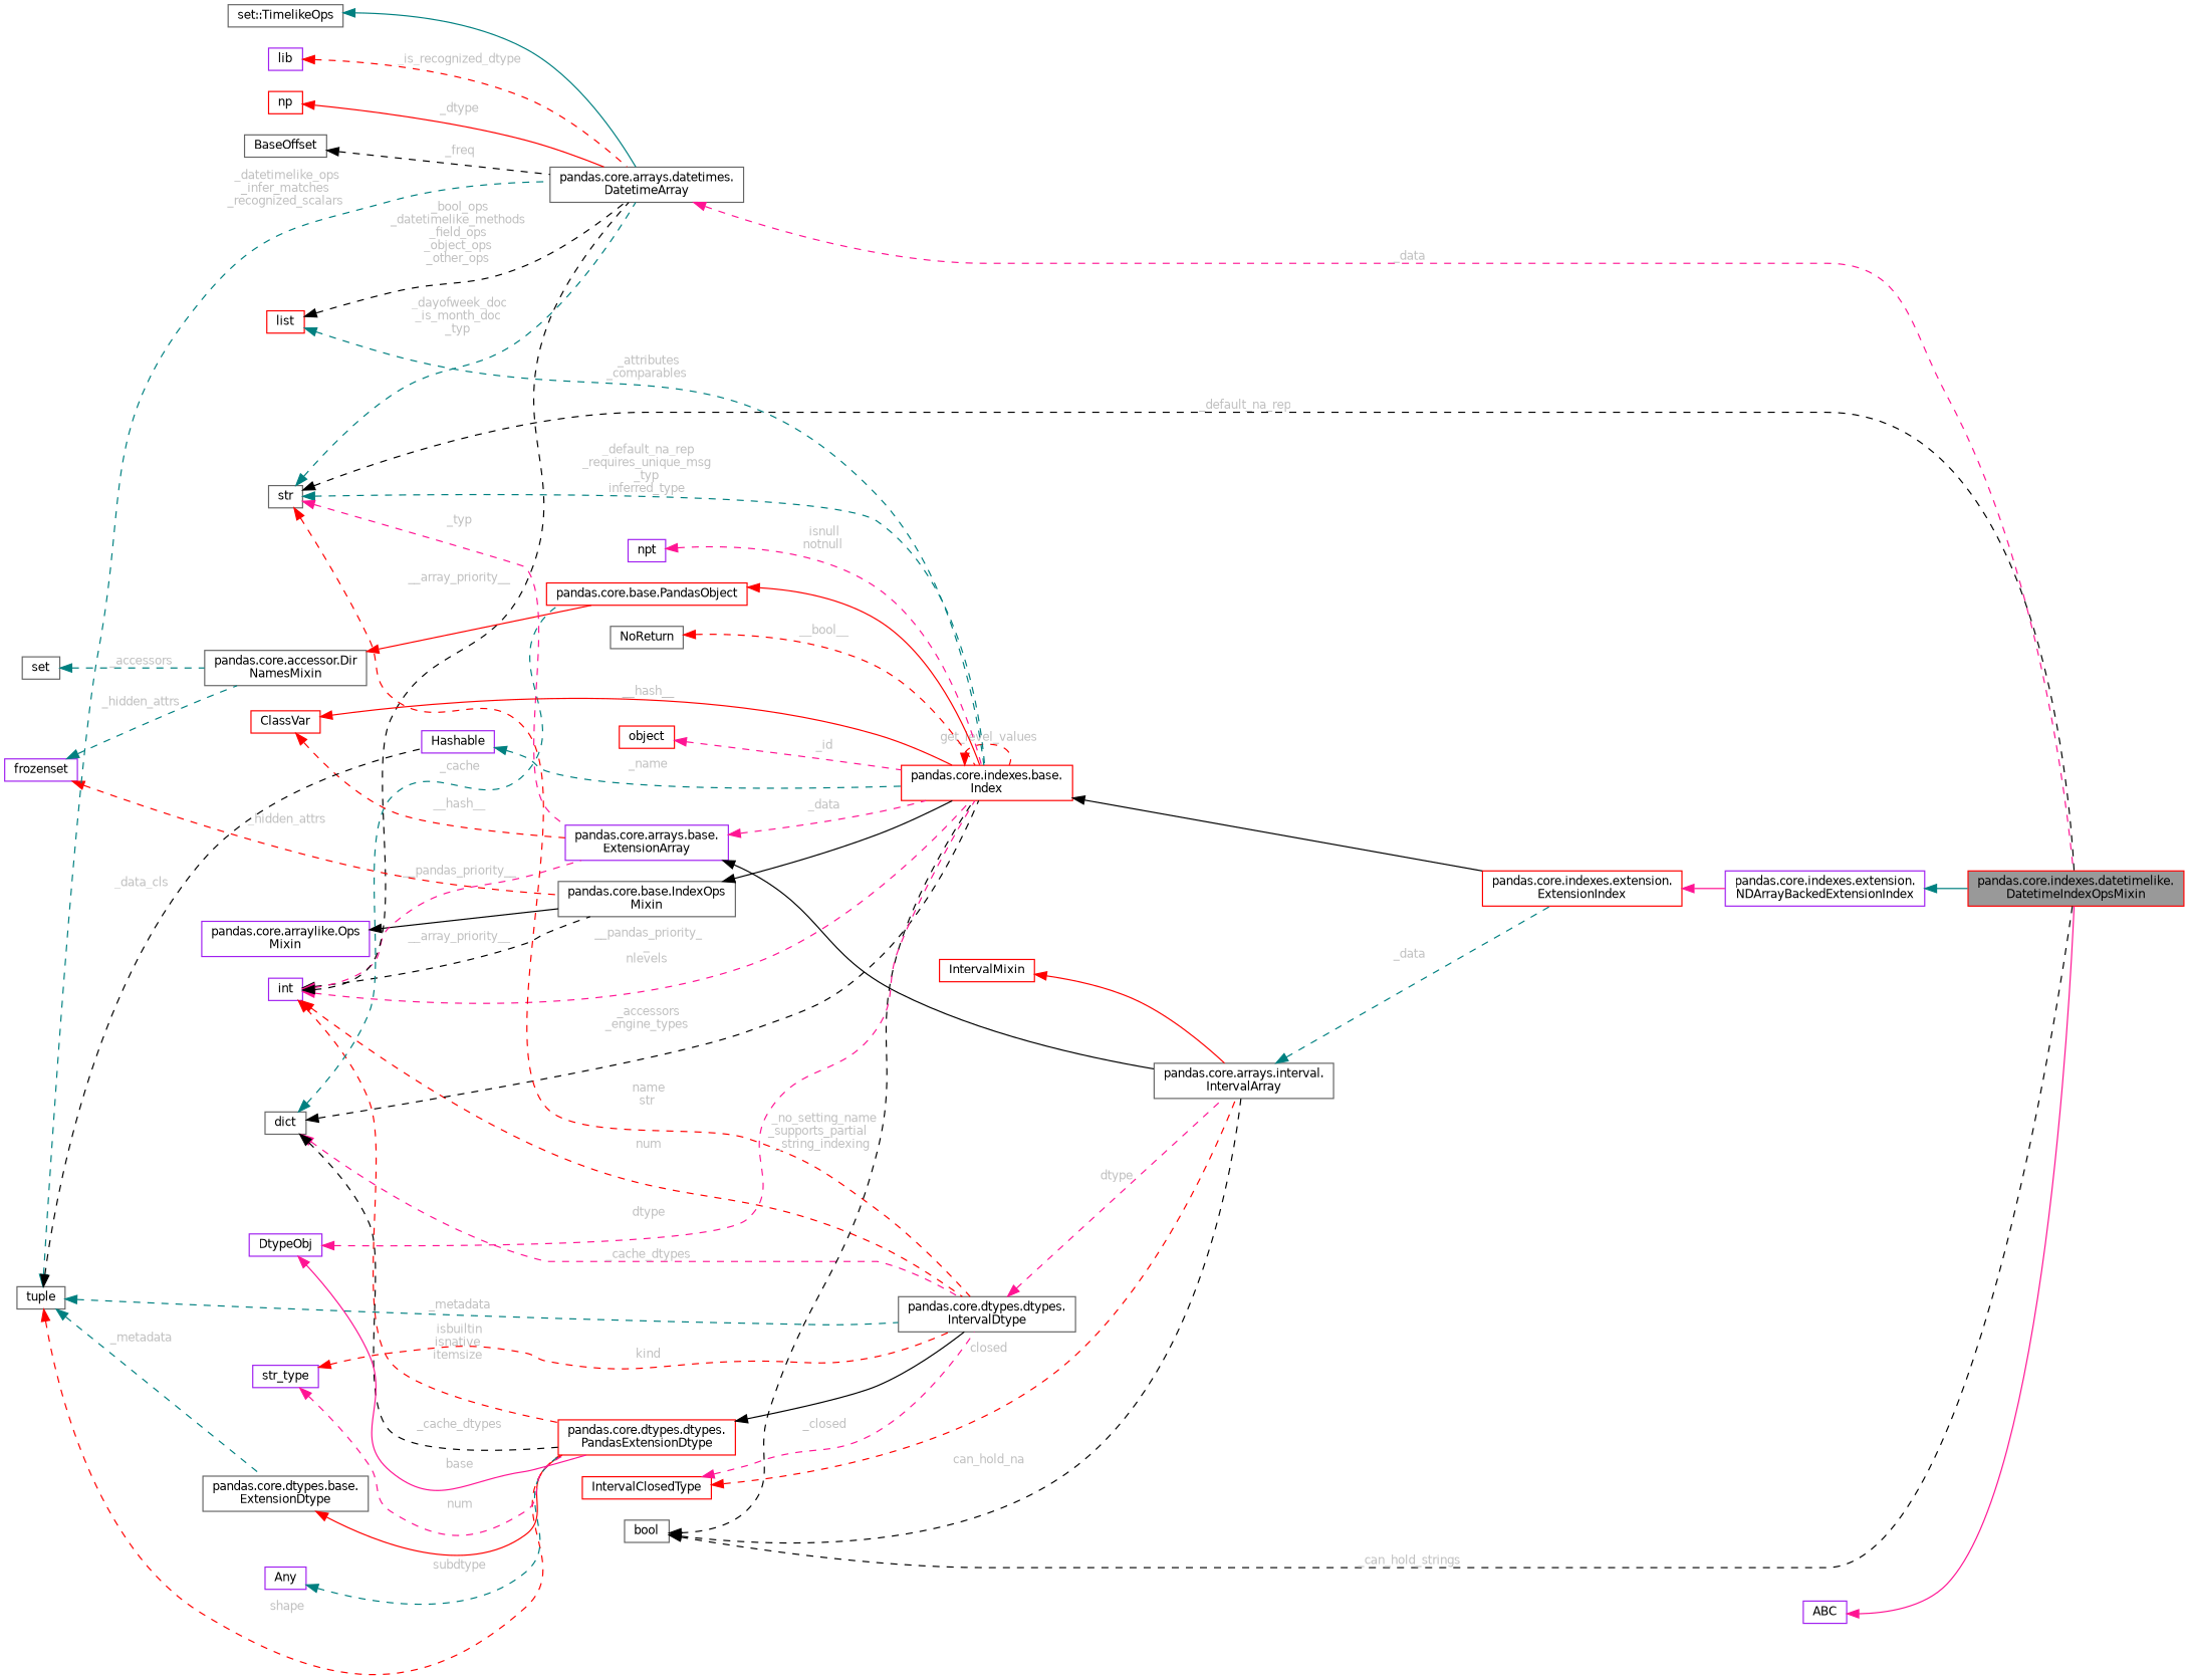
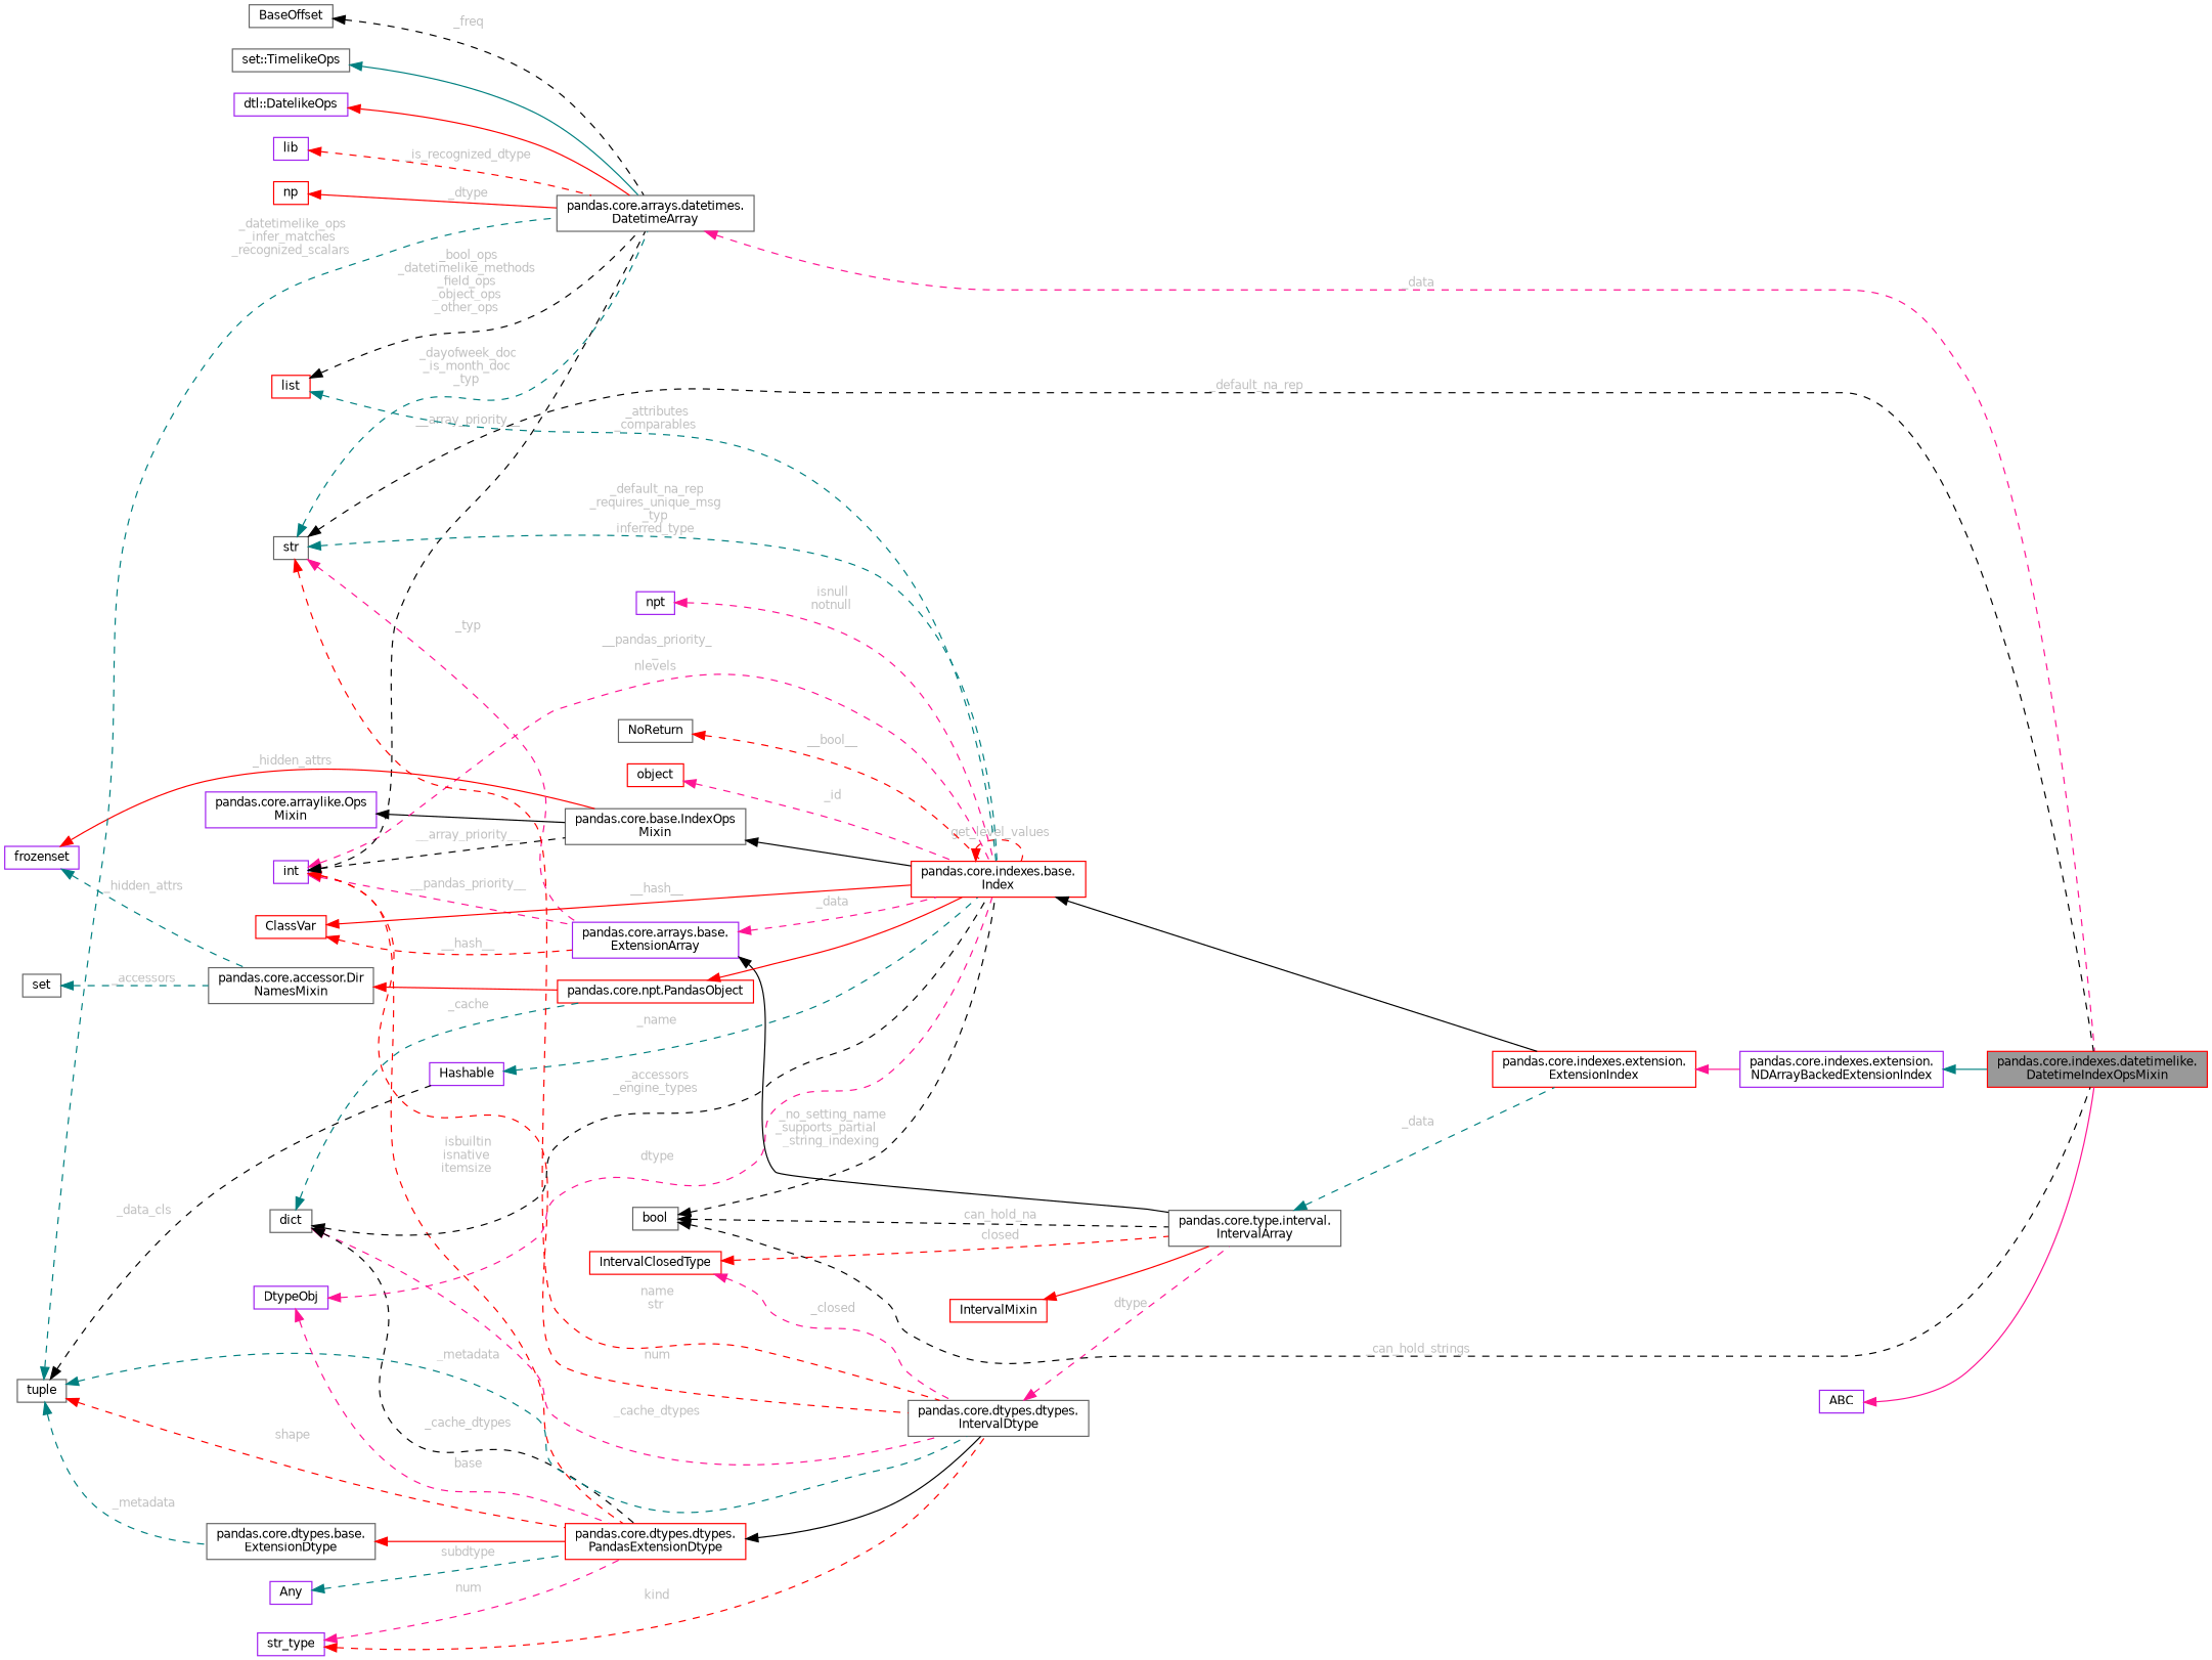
  digraph {
    rankdir=LR
    node [color=gray40 fillcolor=white fontname=Helvetica fontsize=10 shape=box style=filled]
    edge [color=red dir=back fontname=Helvetica fontsize=10 labelfontname=Helvetica labelfontsize=10 style=dashed fontcolor=grey]
    n1 [color=red fillcolor=grey60 fontcolor=black height=0.2 label="pandas.core.indexes.datetimelike.\lDatetimeIndexOpsMixin" width=0.4]
    n2 [color=purple height=0.2 label="pandas.core.indexes.extension.\lNDArrayBackedExtensionIndex" width=0.4]
    n3 [color=red height=0.2 label="pandas.core.indexes.extension.\lExtensionIndex" width=0.4]
    n4 [color=red height=0.2 label="pandas.core.indexes.base.\lIndex" width=0.4]
    n5 [height=0.2 label="pandas.core.base.IndexOps\lMixin" width=0.4]
    n6 [color=purple height=0.2 label="pandas.core.arraylike.Ops\lMixin" width=0.4]
    n7 [color=purple height=0.2 label=int width=0.4]
    n8 [color=purple height=0.2 label="pandas.core.arrays.base.\lExtensionArray" width=0.4]
    n9 [height=0.2 label="pandas.core.dtypes.dtypes.\lIntervalDtype" width=0.4]
    n10 [color=red height=0.2 label="pandas.core.dtypes.dtypes.\lPandasExtensionDtype" width=0.4]
    n11 [height=0.2 label="pandas.core.arrays.datetimes.\lDatetimeArray" width=0.4]
-   n12 [height=0.2 label="pandas.core.arrays.interval.\lIntervalArray" width=0.4]
+   n12 [height=0.2 label="pandas.core.type.interval.\lIntervalArray" width=0.4]
    n13 [color=purple height=0.2 label=frozenset width=0.4]
    n14 [height=0.2 label="pandas.core.accessor.Dir\lNamesMixin" width=0.4]
-   n15 [color=red height=0.2 label="pandas.core.base.PandasObject" width=0.4]
+   n15 [color=red height=0.2 label="pandas.core.npt.PandasObject" width=0.4]
    n16 [height=0.2 label=set width=0.4]
    n17 [height=0.2 label=dict width=0.4]
    n18 [height=0.2 label=str width=0.4]
    n19 [color=red height=0.2 label=ClassVar width=0.4]
    n20 [height=0.2 label=tuple width=0.4]
    n21 [height=0.2 label="pandas.core.dtypes.base.\lExtensionDtype" width=0.4]
    n22 [color=purple height=0.2 label=Hashable width=0.4]
    n23 [color=red height=0.2 label=object width=0.4]
    n24 [height=0.2 label=bool width=0.4]
    n25 [color=red height=0.2 label=list width=0.4]
    n26 [color=purple height=0.2 label=npt width=0.4]
    n27 [height=0.2 label=NoReturn width=0.4]
    n28 [color=purple height=0.2 label=DtypeObj width=0.4]
    n29 [color=red height=0.2 label=IntervalMixin width=0.4]
    n30 [color=red height=0.2 label=IntervalClosedType width=0.4]
    n31 [color=purple height=0.2 label=Any width=0.4]
    n32 [color=purple height=0.2 label=str_type width=0.4]
    n33 [color=purple height=0.2 label=ABC width=0.4]
    n34 [height=0.2 label="set::TimelikeOps" width=0.4]
+   n35 [color=purple height=0.2 label="dtl::DatelikeOps" width=0.4]
    n36 [color=purple height=0.2 label=lib width=0.4]
    n37 [color=red height=0.2 label=np width=0.4]
    n38 [height=0.2 label=BaseOffset width=0.4]
    n2 -> n1 [color=teal style=solid fontcolor=""]
    n3 -> n2 [color=deeppink style=solid fontcolor=""]
    n4 -> n3 [color=black style=solid fontcolor=""]
    n4 -> n4 [label=" get_level_values"]
    n5 -> n4 [color=black style=solid fontcolor=""]
    n6 -> n5 [color=black style=solid fontcolor=""]
    n7 -> n4 [color=deeppink label=" __pandas_priority_\l_\nnlevels"]
    n7 -> n5 [color=black label=" __array_priority__"]
    n7 -> n8 [color=deeppink label=" __pandas_priority__"]
    n7 -> n9 [label=" num"]
    n7 -> n10 [label=" isbuiltin\nisnative\nitemsize"]
    n7 -> n11 [color=black label=" __array_priority__"]
    n8 -> n4 [color=deeppink label=" _data"]
    n8 -> n12 [color=black style=solid fontcolor=""]
    n9 -> n12 [color=deeppink label=" dtype"]
    n10 -> n9 [color=black style=solid fontcolor=""]
    n11 -> n1 [color=deeppink label=" _data"]
    n12 -> n3 [color=teal label=" _data"]
-   n13 -> n5 [label=" _hidden_attrs"]
+   n13 -> n5 [label=" _hidden_attrs" style=solid]
    n13 -> n14 [color=teal label=" _hidden_attrs"]
    n14 -> n15 [style=solid fontcolor=""]
    n15 -> n4 [style=solid fontcolor=""]
    n16 -> n14 [color=teal label=" _accessors"]
    n17 -> n4 [color=black label=" _accessors\n_engine_types"]
    n17 -> n9 [color=deeppink label=" _cache_dtypes"]
    n17 -> n10 [color=black label=" _cache_dtypes"]
    n17 -> n15 [color=teal label=" _cache"]
    n18 -> n1 [color=black label=" _default_na_rep"]
    n18 -> n4 [color=teal label=" _default_na_rep\n_requires_unique_msg\n_typ\ninferred_type"]
    n18 -> n8 [color=deeppink label=" _typ"]
    n18 -> n9 [label=" name\nstr"]
    n18 -> n11 [color=teal label=" _dayofweek_doc\n_is_month_doc\n_typ"]
    n19 -> n4 [label=" __hash__" style=solid]
    n19 -> n8 [label=" __hash__"]
    n20 -> n9 [color=teal label=" _metadata"]
    n20 -> n10 [label=" shape"]
    n20 -> n11 [color=teal label=" _datetimelike_ops\n_infer_matches\n_recognized_scalars"]
    n20 -> n21 [color=teal label=" _metadata"]
    n20 -> n22 [color=black label=" _data_cls"]
    n21 -> n10 [style=solid fontcolor=""]
    n22 -> n4 [color=teal label=" _name"]
    n23 -> n4 [color=deeppink label=" _id"]
    n24 -> n1 [color=black label=" _can_hold_strings"]
    n24 -> n4 [color=black label=" _no_setting_name\n_supports_partial\l_string_indexing"]
    n24 -> n12 [color=black label=" can_hold_na"]
    n25 -> n4 [color=teal label=" _attributes\n_comparables"]
    n25 -> n11 [color=black label=" _bool_ops\n_datetimelike_methods\n_field_ops\n_object_ops\n_other_ops"]
    n26 -> n4 [color=deeppink label=" isnull\nnotnull"]
    n27 -> n4 [label=" __bool__"]
    n28 -> n4 [color=deeppink label=" dtype"]
-   n28 -> n10 [color=deeppink label=" base" style=solid]
+   n28 -> n10 [color=deeppink label=" base"]
    n29 -> n12 [style=solid fontcolor=""]
    n30 -> n9 [color=deeppink label=" _closed"]
    n30 -> n12 [label=" closed"]
    n31 -> n10 [color=teal label=" subdtype"]
    n32 -> n9 [label=" kind"]
    n32 -> n10 [color=deeppink label=" num"]
    n33 -> n1 [color=deeppink style=solid fontcolor=""]
    n34 -> n11 [color=teal style=solid fontcolor=""]
+   n35 -> n11 [style=solid fontcolor=""]
    n36 -> n11 [label=" _is_recognized_dtype"]
    n37 -> n11 [label=" _dtype" style=solid]
    n38 -> n11 [color=black label=" _freq"]
  }
